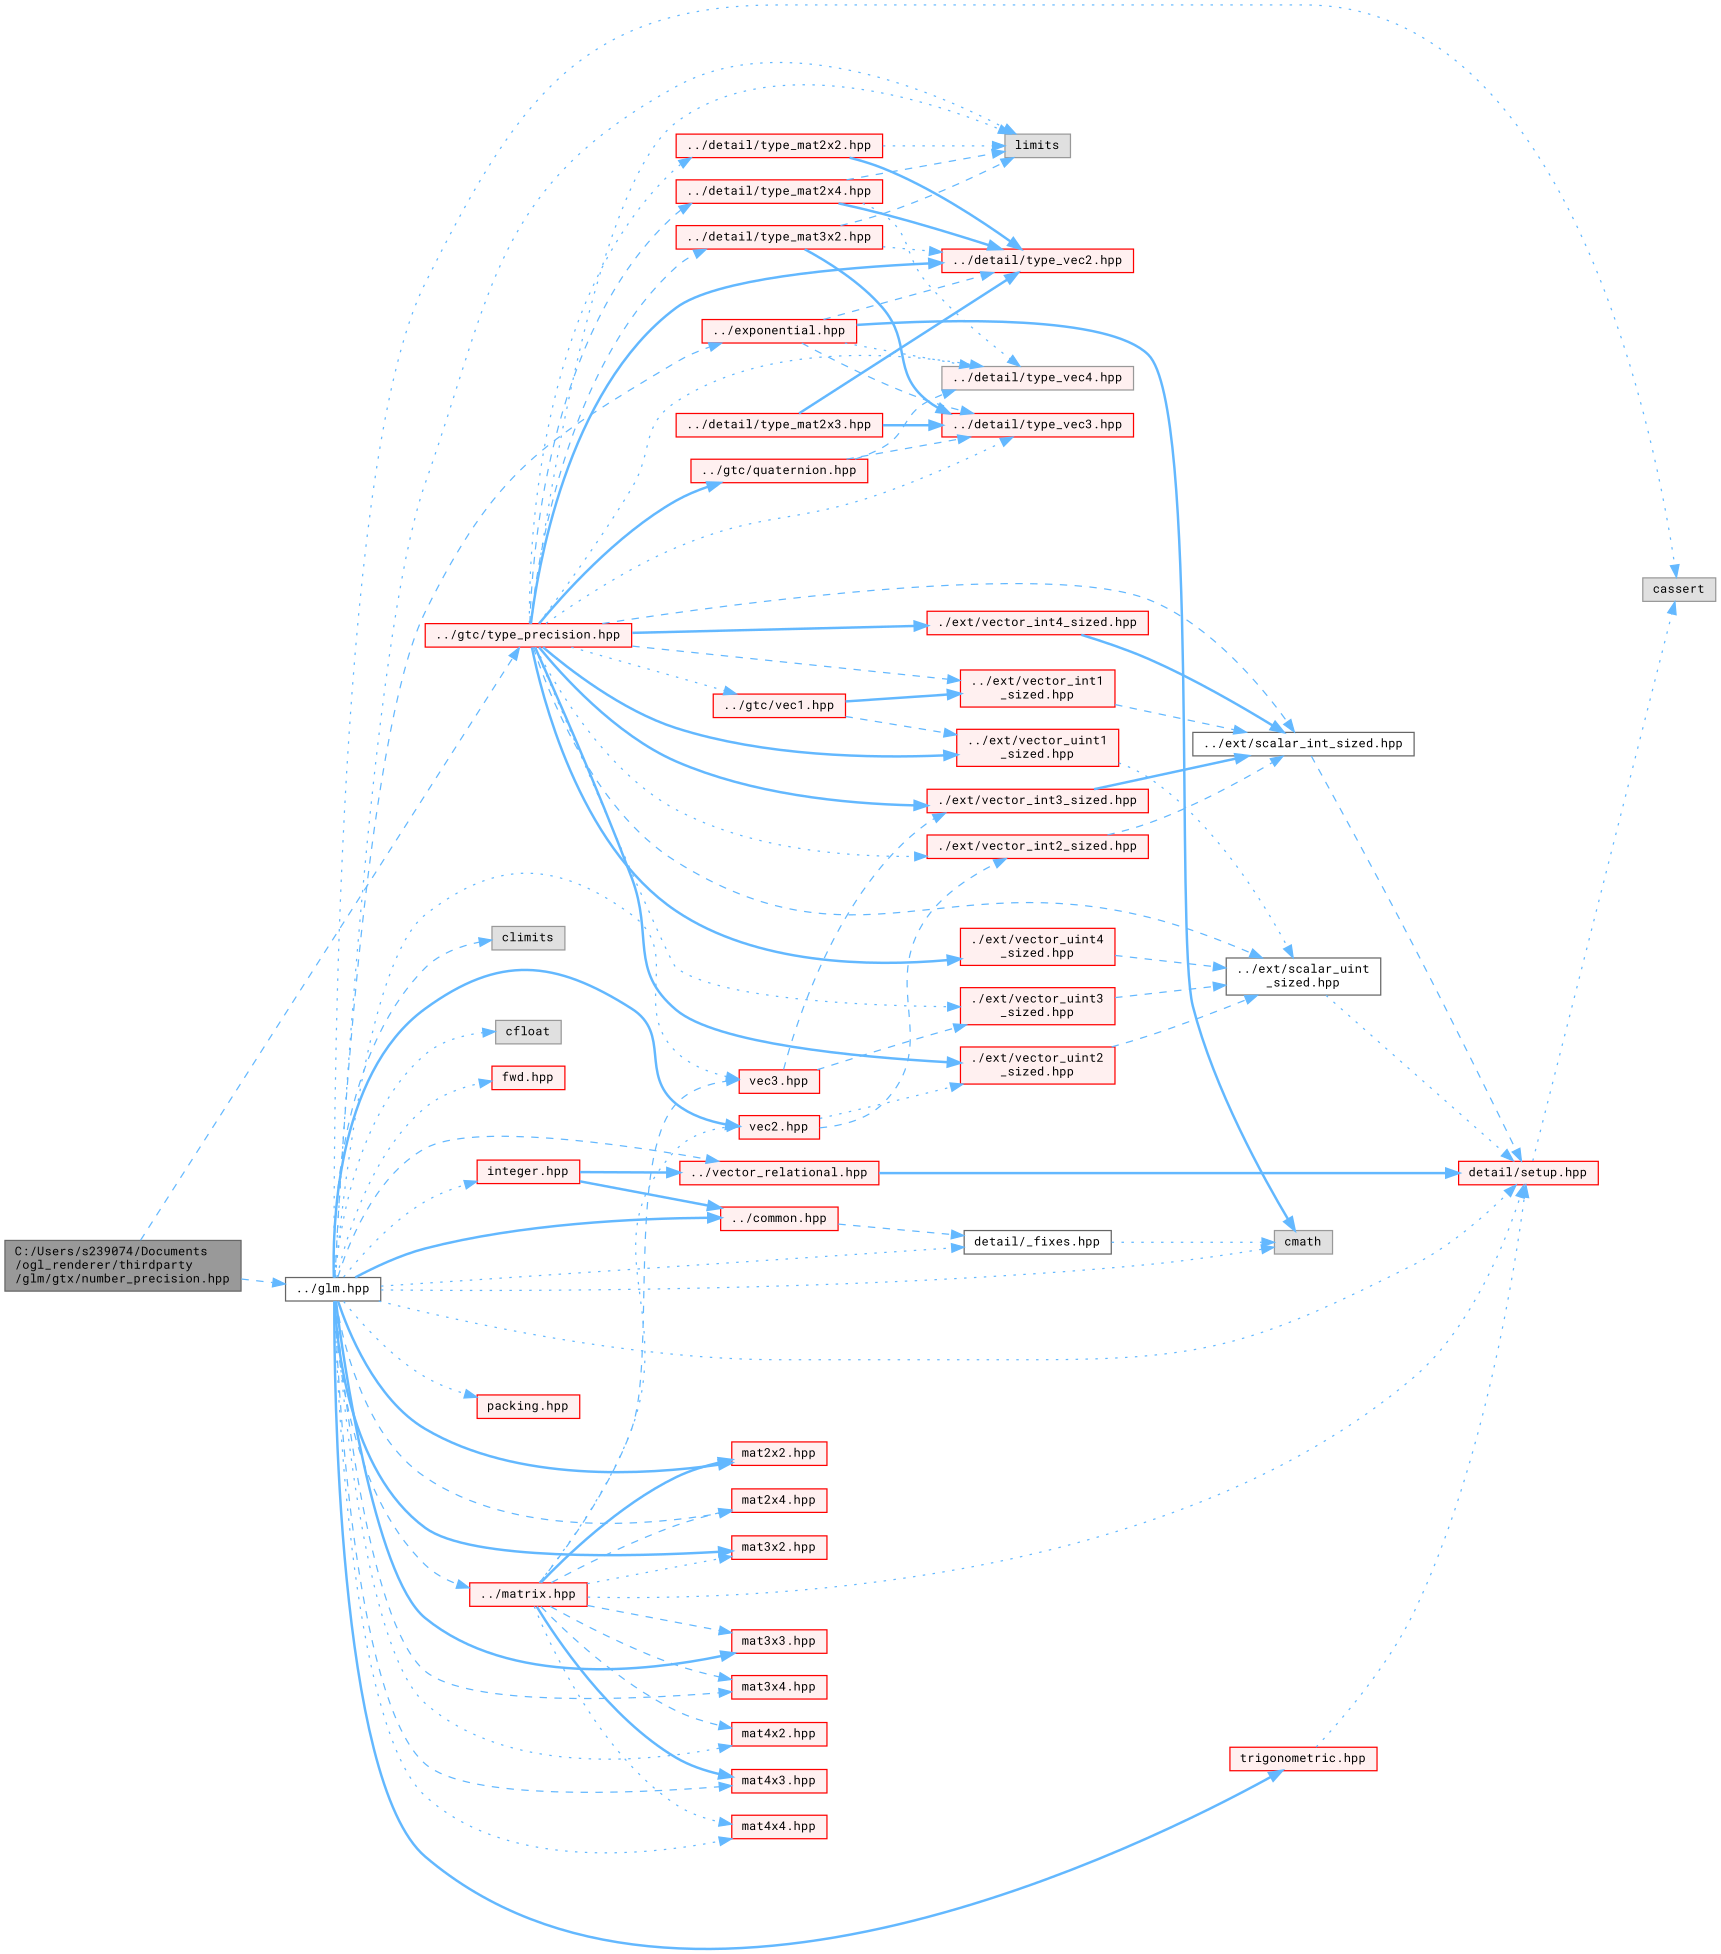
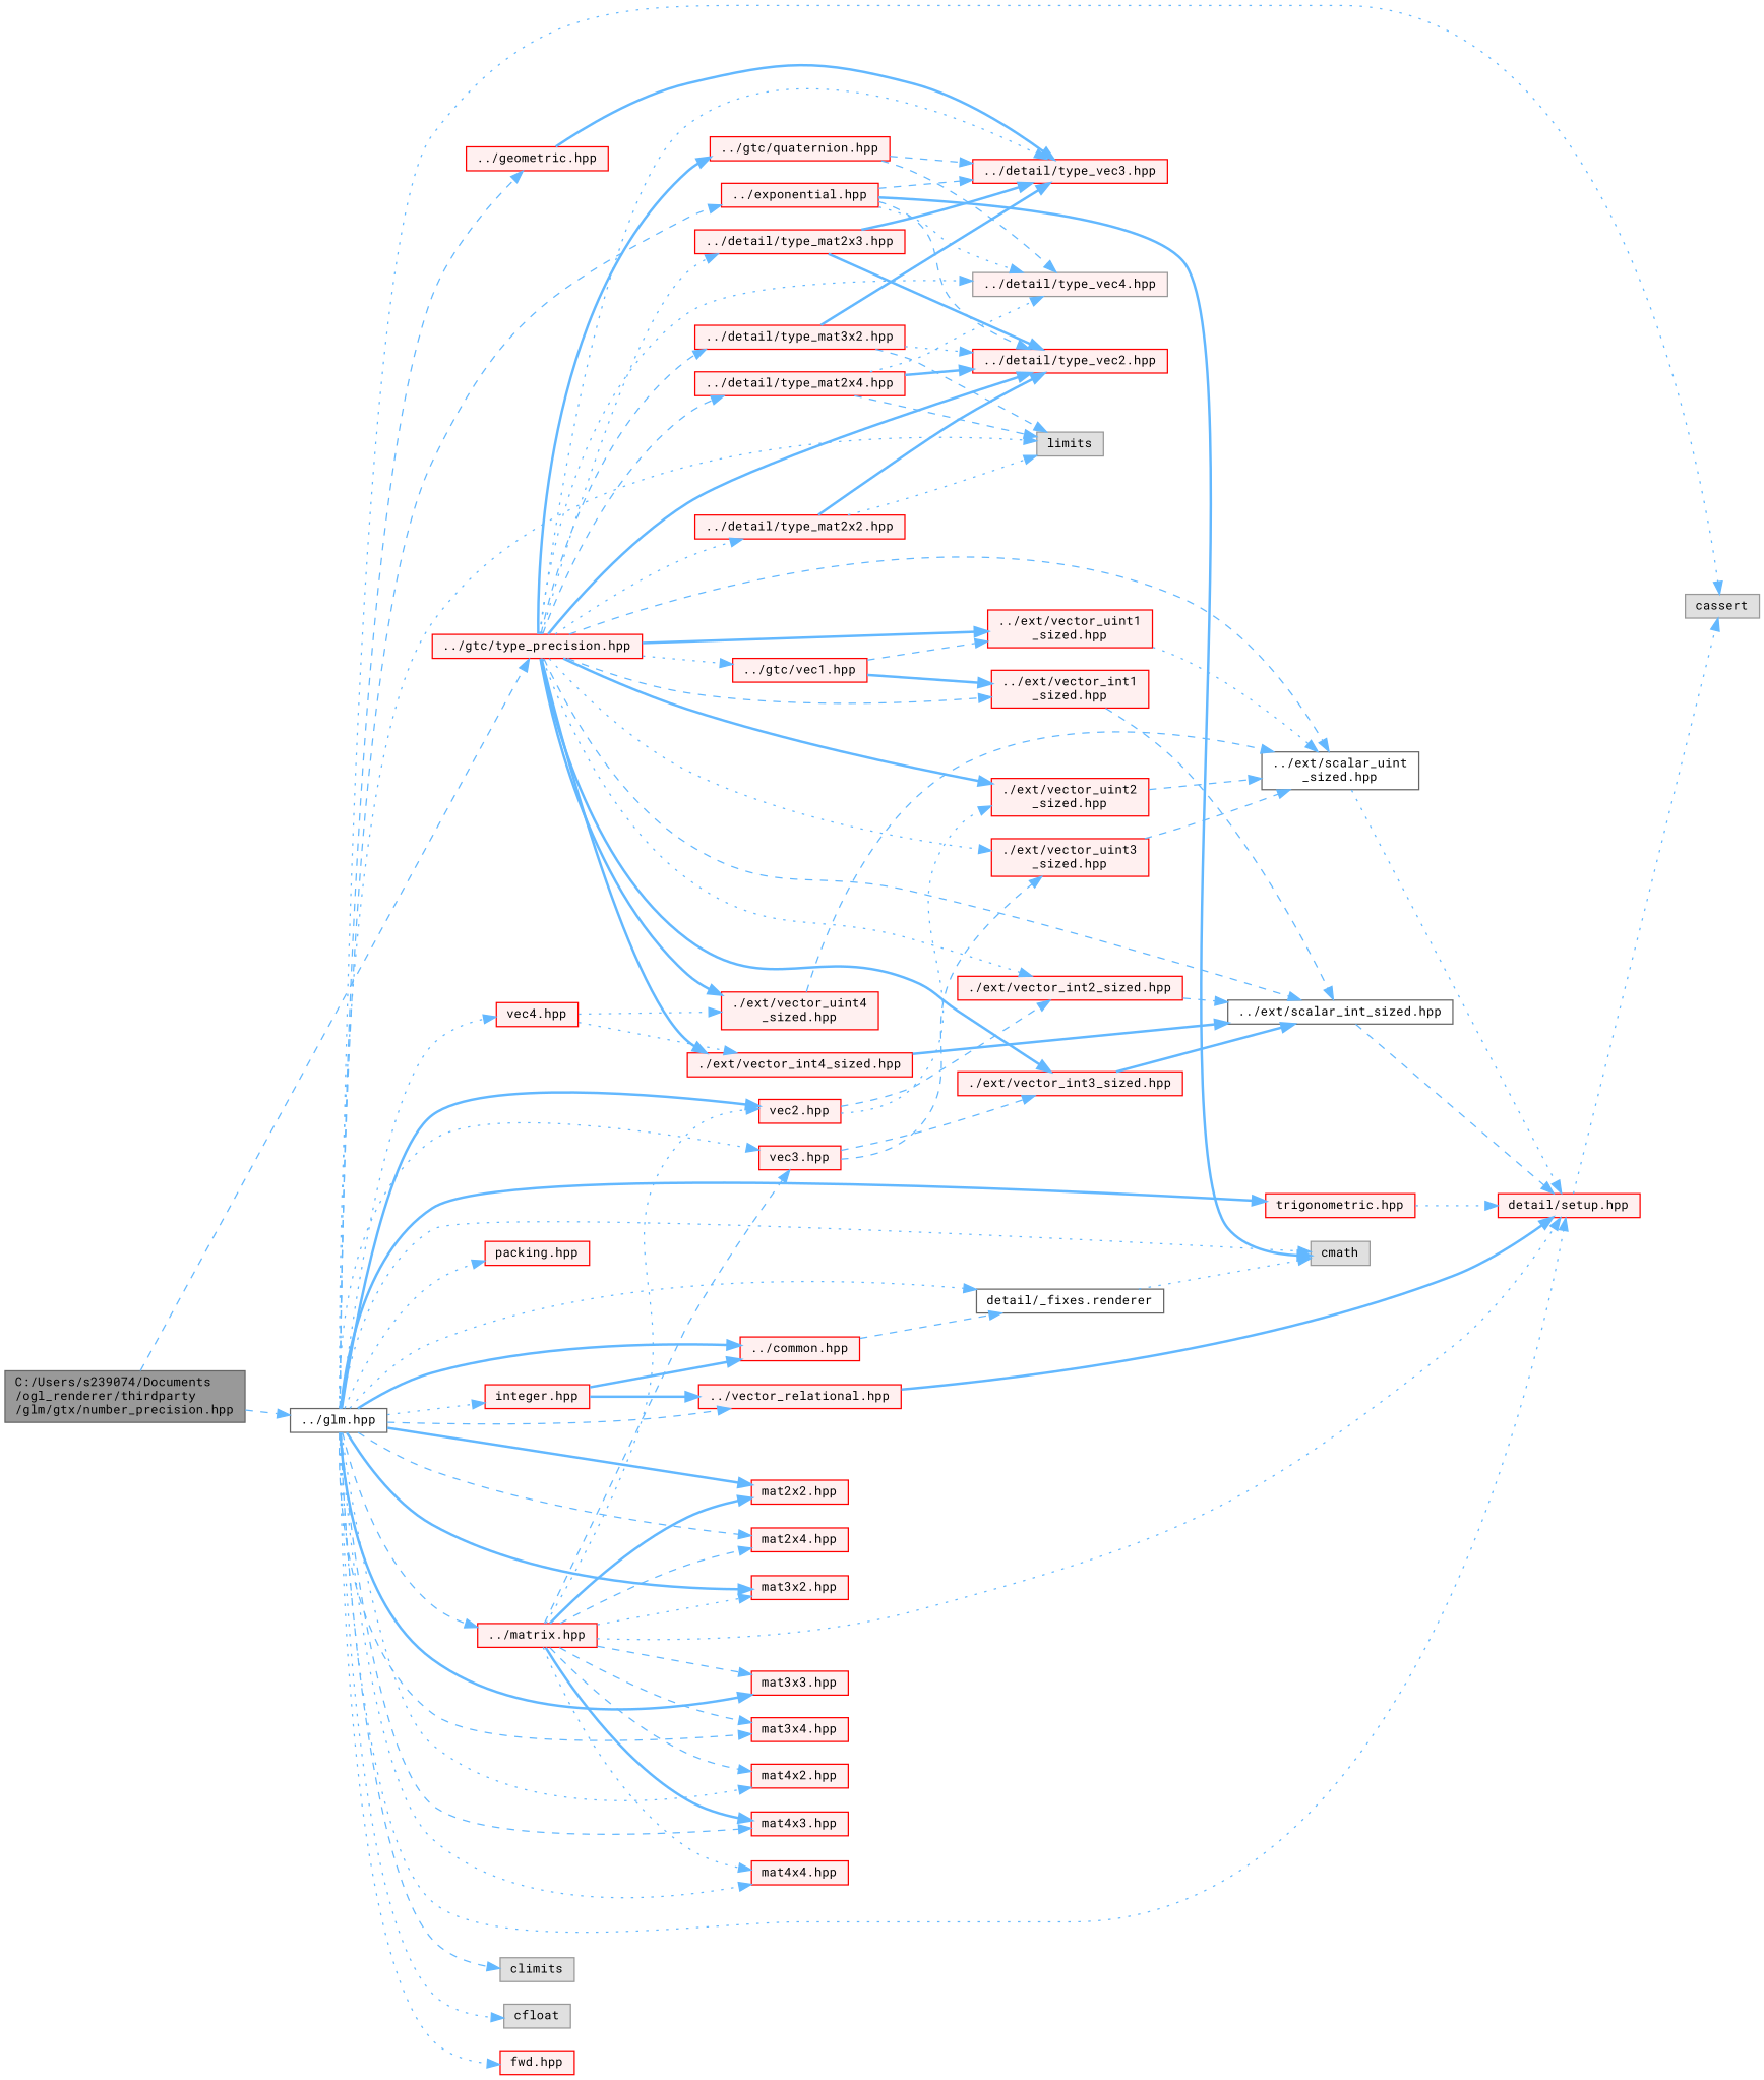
  digraph {
    fontname="Roboto Mono"
    rankdir=LR
    node [color=red fillcolor="#FFF0F0" fontname="Roboto Mono" fontsize=10 shape=box style=filled]
    edge [color=steelblue1 fontname="Roboto Mono" fontsize=10 labelfontname=Helvetica labelfontsize=10 style=dashed]
    n1 [color=gray40 fillcolor=grey60 fontcolor=black height=0.2 label="C:/Users/s239074/Documents\l/ogl_renderer/thirdparty\l/glm/gtx/number_precision.hpp" width=0.4]
    n2 [color=grey40 fillcolor=white height=0.2 label="../glm.hpp" width=0.4]
    n3 [height=0.2 label="../gtc/type_precision.hpp" width=0.4]
-   n4 [color=grey40 fillcolor=white height=0.2 label="detail/_fixes.hpp" width=0.4]
+   n4 [color=grey40 fillcolor=white height=0.2 label="detail/_fixes.renderer" width=0.4]
    n5 [color=grey60 fillcolor="#E0E0E0" height=0.2 label=cmath width=0.4]
    n6 [height=0.2 label="detail/setup.hpp" width=0.4]
    n7 [color=grey60 fillcolor="#E0E0E0" height=0.2 label=cassert width=0.4]
    n8 [color=grey60 fillcolor="#E0E0E0" height=0.2 label=climits width=0.4]
    n9 [color=grey60 fillcolor="#E0E0E0" height=0.2 label=cfloat width=0.4]
    n10 [color=grey60 fillcolor="#E0E0E0" height=0.2 label=limits width=0.4]
    n11 [height=0.2 label="fwd.hpp" width=0.4]
    n12 [height=0.2 label="vec2.hpp" width=0.4]
    n13 [height=0.2 label="vec3.hpp" width=0.4]
+   n14 [height=0.2 label="vec4.hpp" width=0.4]
    n15 [height=0.2 label="mat2x2.hpp" width=0.4]
    n16 [height=0.2 label="mat2x4.hpp" width=0.4]
    n17 [height=0.2 label="mat3x2.hpp" width=0.4]
    n18 [height=0.2 label="mat3x3.hpp" width=0.4]
    n19 [height=0.2 label="mat3x4.hpp" width=0.4]
    n20 [height=0.2 label="mat4x2.hpp" width=0.4]
    n21 [height=0.2 label="mat4x3.hpp" width=0.4]
    n22 [height=0.2 label="mat4x4.hpp" width=0.4]
    n23 [height=0.2 label="trigonometric.hpp" width=0.4]
    n24 [height=0.2 label="../exponential.hpp" width=0.4]
    n25 [height=0.2 label="../common.hpp" width=0.4]
    n26 [height=0.2 label="packing.hpp" width=0.4]
+   n27 [height=0.2 label="../geometric.hpp" width=0.4]
    n28 [height=0.2 label="../matrix.hpp" width=0.4]
    n29 [height=0.2 label="../vector_relational.hpp" width=0.4]
    n30 [height=0.2 label="integer.hpp" width=0.4]
    n31 [height=0.2 label="./ext/vector_int2_sized.hpp" width=0.4]
    n32 [height=0.2 label="./ext/vector_uint2\l_sized.hpp" width=0.4]
    n33 [color=grey40 fillcolor=white height=0.2 label="../ext/scalar_int_sized.hpp" width=0.4]
    n34 [color=grey40 fillcolor=white height=0.2 label="../ext/scalar_uint\l_sized.hpp" width=0.4]
    n35 [height=0.2 label="./ext/vector_int3_sized.hpp" width=0.4]
    n36 [height=0.2 label="./ext/vector_uint3\l_sized.hpp" width=0.4]
    n37 [height=0.2 label="./ext/vector_int4_sized.hpp" width=0.4]
    n38 [height=0.2 label="./ext/vector_uint4\l_sized.hpp" width=0.4]
    n39 [height=0.2 label="../detail/type_vec2.hpp" width=0.4]
    n40 [height=0.2 label="../detail/type_vec3.hpp" width=0.4]
    n41 [color=grey60 height=0.2 label="../detail/type_vec4.hpp" width=0.4]
    n42 [height=0.2 label="../gtc/quaternion.hpp" width=0.4]
    n43 [height=0.2 label="../gtc/vec1.hpp" width=0.4]
    n44 [height=0.2 label="../ext/vector_int1\l_sized.hpp" width=0.4]
    n45 [height=0.2 label="../ext/vector_uint1\l_sized.hpp" width=0.4]
    n46 [height=0.2 label="../detail/type_mat2x2.hpp" width=0.4]
    n47 [height=0.2 label="../detail/type_mat2x3.hpp" width=0.4]
    n48 [height=0.2 label="../detail/type_mat2x4.hpp" width=0.4]
    n49 [height=0.2 label="../detail/type_mat3x2.hpp" width=0.4]
    n1 -> n2
    n1 -> n3
    n2 -> n4 [style=dotted]
    n2 -> n5 [style=dotted]
    n2 -> n6 [style=dotted]
    n2 -> n7 [style=dotted]
    n2 -> n8
    n2 -> n9 [style=dotted]
    n2 -> n10 [style=dotted]
    n2 -> n11 [style=dotted]
    n2 -> n12 [style=bold]
    n2 -> n13 [style=dotted]
+   n2 -> n14 [style=dotted]
    n2 -> n15 [style=bold]
    n2 -> n16
    n2 -> n17 [style=bold]
    n2 -> n18 [style=bold]
    n2 -> n19
    n2 -> n20 [style=dotted]
    n2 -> n21
    n2 -> n22 [style=dotted]
    n2 -> n23 [style=bold]
    n2 -> n24
    n2 -> n25 [style=bold]
    n2 -> n26 [style=dotted]
+   n2 -> n27
    n2 -> n28
    n2 -> n29
    n2 -> n30 [style=dotted]
    n3 -> n31 [style=dotted]
    n3 -> n32 [style=bold]
    n3 -> n33
    n3 -> n34
    n3 -> n35 [style=bold]
    n3 -> n36 [style=dotted]
    n3 -> n37 [style=bold]
    n3 -> n38 [style=bold]
    n3 -> n39 [style=bold]
    n3 -> n40 [style=dotted]
    n3 -> n41 [style=dotted]
    n3 -> n42 [style=bold]
    n3 -> n43 [style=dotted]
    n3 -> n44
    n3 -> n45 [style=bold]
    n3 -> n46 [style=dotted]
-   n3 -> n10 [style=dotted]
+   n3 -> n47 [style=dotted]
    n3 -> n48
    n3 -> n49
    n4 -> n5 [style=dotted]
    n6 -> n7 [style=dotted]
    n12 -> n31
    n12 -> n32 [style=dotted]
    n13 -> n35
    n13 -> n36
+   n14 -> n37 [style=dotted]
+   n14 -> n38 [style=dotted]
    n23 -> n6 [style=dotted]
    n24 -> n5 [style=bold]
    n24 -> n39
    n24 -> n40
    n24 -> n41 [style=dotted]
    n25 -> n4
+   n27 -> n40 [style=bold]
    n28 -> n6 [style=dotted]
    n28 -> n12 [style=dotted]
    n28 -> n13
    n28 -> n15 [style=bold]
    n28 -> n16
    n28 -> n17 [style=dotted]
    n28 -> n18
    n28 -> n19
    n28 -> n20
    n28 -> n21 [style=bold]
    n28 -> n22 [style=dotted]
    n29 -> n6 [style=bold]
    n30 -> n25 [style=bold]
    n30 -> n29 [style=bold]
    n31 -> n33
    n32 -> n34
    n33 -> n6
    n34 -> n6 [style=dotted]
    n35 -> n33 [style=bold]
    n36 -> n34
    n37 -> n33 [style=bold]
    n38 -> n34
    n42 -> n40
    n42 -> n41
    n43 -> n44 [style=bold]
    n43 -> n45
    n44 -> n33
    n45 -> n34 [style=dotted]
    n46 -> n10 [style=dotted]
    n46 -> n39 [style=bold]
    n47 -> n39 [style=bold]
    n47 -> n40 [style=bold]
    n48 -> n10
    n48 -> n39 [style=bold]
    n48 -> n41 [style=dotted]
    n49 -> n10
    n49 -> n39 [style=dotted]
    n49 -> n40 [style=bold]
  }
